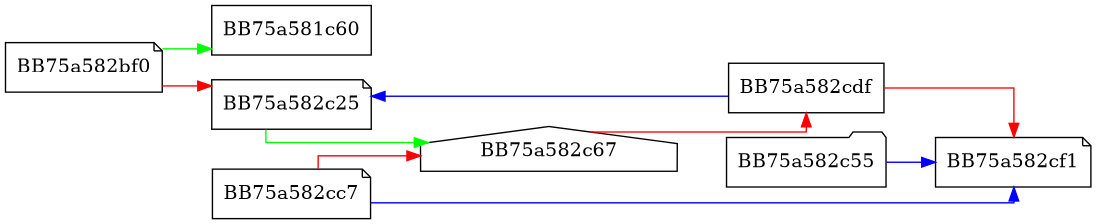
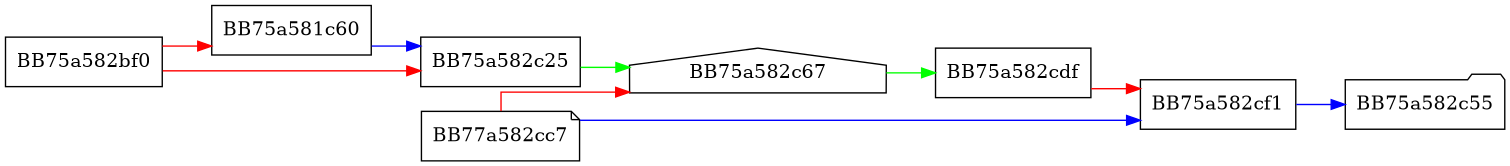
  digraph {
    rankdir=LR
    splines=ortho
    node [shape=box]
    edge [color=blue]
    n1 [label=BB75a581c60]
-   BB75a582bf0 [shape=note]
-   BB75a582c25 [shape=note]
+   BB75a582bf0
+   BB75a582c25
    BB75a582c67 [shape=house]
    BB75a582cdf
    BB75a582c55 [shape=folder]
-   BB75a582cf1 [shape=note]
-   BB75a582cc7 [shape=note]
-   BB75a582cdf -> BB75a582c25
-   BB75a582bf0 -> n1 [color=green]
+   BB75a582cf1
+   BB75a582cc7 [shape=note label=BB77a582cc7]
+   n1 -> BB75a582c25
+   BB75a582bf0 -> n1 [color=red]
    BB75a582bf0 -> BB75a582c25 [color=red]
    BB75a582c25 -> BB75a582c67 [color=green]
-   BB75a582c67 -> BB75a582cdf [color=red]
+   BB75a582c67 -> BB75a582cdf [color=green]
    BB75a582cdf -> BB75a582cf1 [color=red]
-   BB75a582c55 -> BB75a582cf1
+   BB75a582cf1 -> BB75a582c55
    BB75a582cc7 -> BB75a582c67 [color=red]
    BB75a582cc7 -> BB75a582cf1
  }
